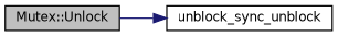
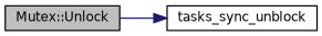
  digraph {
    rankdir=LR
    fontname="DejaVu Sans"
    node [color=black fontname="DejaVu Sans" fontsize=10 shape=record style=filled]
    n1 [fillcolor=grey75 fontcolor=black height=0.2 label="Mutex::Unlock" width=0.4]
-   n2 [fillcolor=white height=0.2 label=unblock_sync_unblock width=0.4]
+   n2 [fillcolor=white height=0.2 label=tasks_sync_unblock width=0.4]
    n1 -> n2 [color=midnightblue fontname="DejaVu Sans" fontsize=10 labelfontname=Helvetica labelfontsize=10 style=solid]
  }
